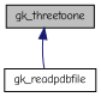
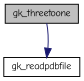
  digraph {
    rankdir=TB
    fontname="Comic Neue"
    node [color=black fontname="Comic Neue" fontsize=10 shape=record style=filled]
    n1 [fillcolor=grey75 fontcolor=black height=0.2 label=gk_threetoone width=0.4]
    n2 [fillcolor=white height=0.2 label=gk_readpdbfile width=0.4]
-   n1 -> n2 [color=midnightblue dir=back fontname="Comic Neue" fontsize=10 labelfontname=Helvetica labelfontsize=10 style=solid]
+   n2 -> n1 [color=midnightblue dir=back fontname="Comic Neue" fontsize=10 labelfontname=Helvetica labelfontsize=10 style=solid]
  }
